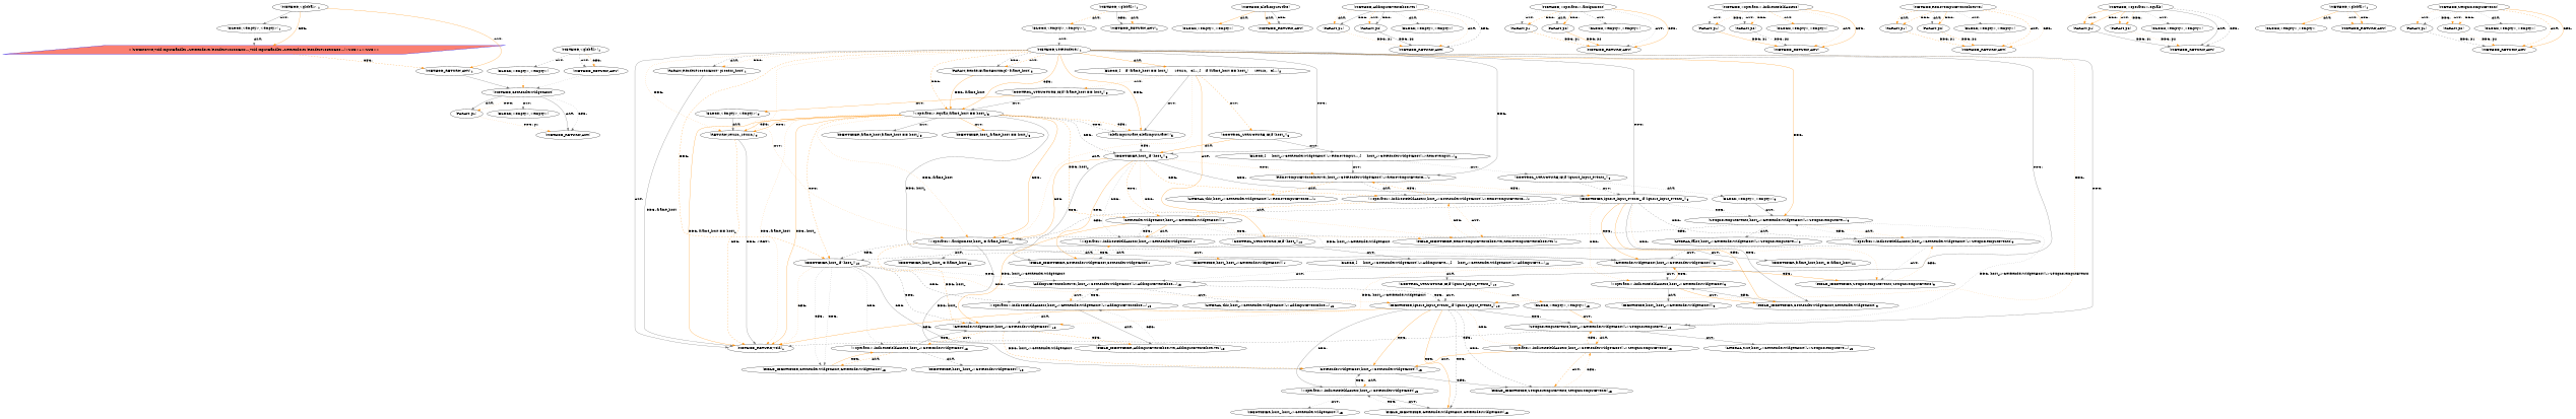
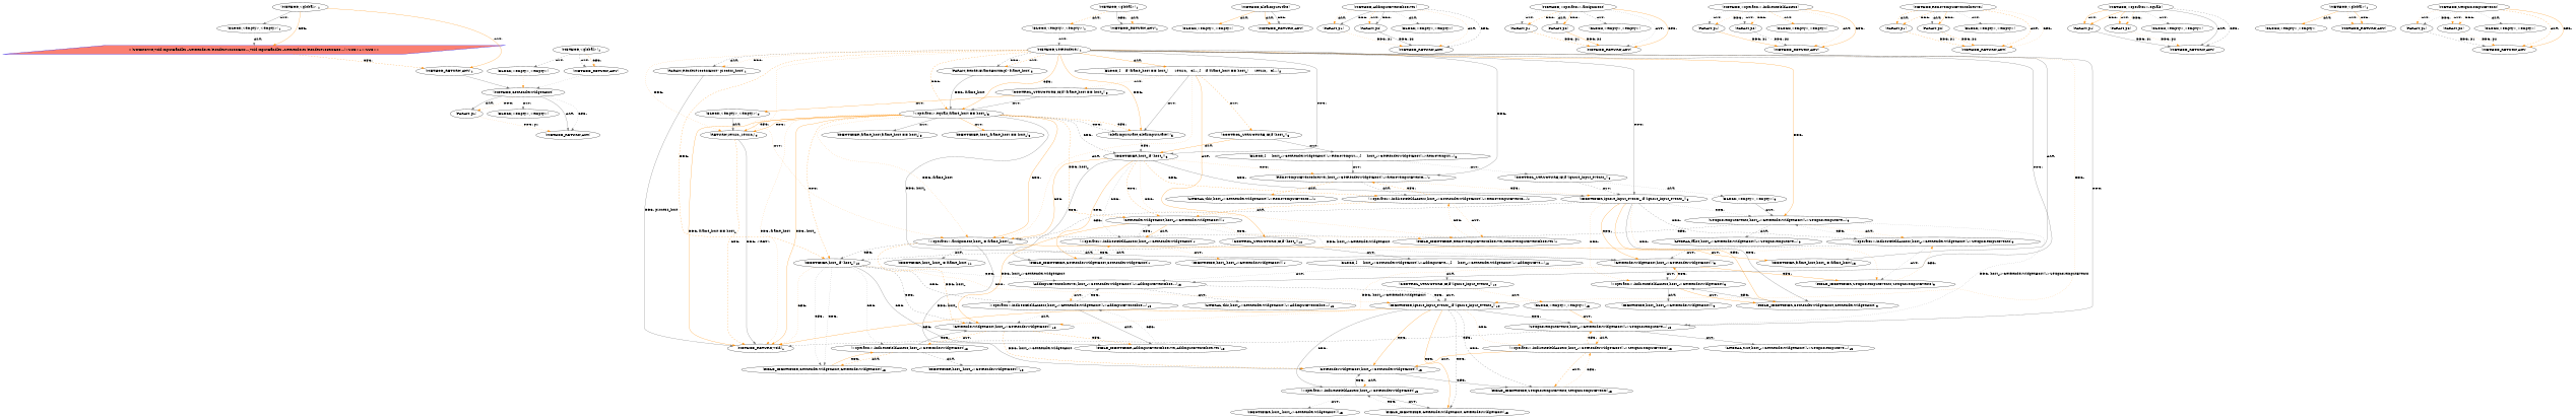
  digraph {
    edge [color=darkorange style=solid]
    n1 [label=<(METHOD,GetRenderWidgetHost)>]
    n2 [label=<(PARAM,p1)>]
    n3 [label=<(BLOCK,&lt;empty&gt;,&lt;empty&gt;)>]
    n4 [label=<(METHOD_RETURN,ANY)>]
    n5 [label=<(METHOD,&lt;global&gt;)<SUB>1</SUB>>]
    n6 [label=<(BLOCK,&lt;empty&gt;,&lt;empty&gt;)<SUB>1</SUB>>]
    n7 [label=<(METHOD_RETURN,ANY)<SUB>1</SUB>>]
    n8 [label=<(METHOD,SetRenderer)<SUB>1</SUB>>]
    n9 [label=<(PARAM,RenderProcessHost* process_host)<SUB>1</SUB>>]
    n10 [label=<(PARAM,RenderFrameHostImpl* frame_host)<SUB>2</SUB>>]
    n11 [label=<(BLOCK,{    if (frame_host == host_)      return;   Cl...,{    if (frame_host == host_)      return;   Cl...)<SUB>2</SUB>>]
    n12 [label=<(&lt;operator&gt;.equals,frame_host == host_)<SUB>3</SUB>>]
    n13 [label=<(RETURN,return;,return;)<SUB>4</SUB>>]
    n14 [label=<(ClearInputState,ClearInputState())<SUB>5</SUB>>]
    n15 [label=<(IDENTIFIER,host_,if (host_))<SUB>6</SUB>>]
    n16 [label=<(RemoveInputEventObserver,host_-&gt;GetRenderWidgetHost()-&gt;RemoveInputEventO...)<SUB>7</SUB>>]
    n17 [label=<(IDENTIFIER,ignore_input_events_,if (ignore_input_events_))<SUB>8</SUB>>]
    n18 [label=<(SetIgnoreInputEvents,host_-&gt;GetRenderWidgetHost()-&gt;SetIgnoreInputEve...)<SUB>9</SUB>>]
    n19 [label=<(&lt;operator&gt;.assignment,host_ = frame_host)<SUB>11</SUB>>]
    n20 [label=<(IDENTIFIER,host_,if (host_))<SUB>12</SUB>>]
    n21 [label=<(AddInputEventObserver,host_-&gt;GetRenderWidgetHost()-&gt;AddInputEventObse...)<SUB>13</SUB>>]
    n22 [label=<(IDENTIFIER,ignore_input_events_,if (ignore_input_events_))<SUB>14</SUB>>]
    n23 [label=<(SetIgnoreInputEvents,host_-&gt;GetRenderWidgetHost()-&gt;SetIgnoreInputEve...)<SUB>15</SUB>>]
    n24 [label=<(METHOD_RETURN,void)<SUB>1</SUB>>]
    n25 [label=<(CONTROL_STRUCTURE,IF,if (frame_host == host_))<SUB>3</SUB>>]
    n26 [label=<(CONTROL_STRUCTURE,IF,if (host_))<SUB>6</SUB>>]
    n27 [label=<(CONTROL_STRUCTURE,IF,if (host_))<SUB>12</SUB>>]
    n28 [label=<(IDENTIFIER,frame_host,frame_host == host_)<SUB>3</SUB>>]
    n29 [label=<(IDENTIFIER,host_,frame_host == host_)<SUB>3</SUB>>]
    n30 [label=<(GetRenderWidgetHost,host_-&gt;GetRenderWidgetHost())<SUB>7</SUB>>]
    n31 [label=<(GetRenderWidgetHost,host_-&gt;GetRenderWidgetHost())<SUB>9</SUB>>]
    n32 [label=<(&lt;operator&gt;.indirectFieldAccess,host_-&gt;GetRenderWidgetHost()-&gt;RemoveInputEventO...)<SUB>7</SUB>>]
    n33 [label=<(&lt;operator&gt;.indirectFieldAccess,host_-&gt;GetRenderWidgetHost)<SUB>7</SUB>>]
    n34 [label=<(FIELD_IDENTIFIER,GetRenderWidgetHost,GetRenderWidgetHost)<SUB>7</SUB>>]
    n35 [label=<(FIELD_IDENTIFIER,RemoveInputEventObserver,RemoveInputEventObserver)<SUB>7</SUB>>]
    n36 [label=<(LITERAL,this,host_-&gt;GetRenderWidgetHost()-&gt;RemoveInputEventO...)<SUB>7</SUB>>]
    n37 [label=<(&lt;operator&gt;.indirectFieldAccess,host_-&gt;GetRenderWidgetHost()-&gt;SetIgnoreInputEvents)<SUB>9</SUB>>]
    n38 [label=<(&lt;operator&gt;.indirectFieldAccess,host_-&gt;GetRenderWidgetHost)<SUB>9</SUB>>]
    n39 [label=<(FIELD_IDENTIFIER,GetRenderWidgetHost,GetRenderWidgetHost)<SUB>9</SUB>>]
    n40 [label=<(FIELD_IDENTIFIER,SetIgnoreInputEvents,SetIgnoreInputEvents)<SUB>9</SUB>>]
    n41 [label=<(LITERAL,false,host_-&gt;GetRenderWidgetHost()-&gt;SetIgnoreInputEve...)<SUB>9</SUB>>]
    n42 [label=<(GetRenderWidgetHost,host_-&gt;GetRenderWidgetHost())<SUB>13</SUB>>]
-   n43 [label=<(IDENTIFIER,host_,host_ = frame_host)<SUB>61</SUB>>]
-   n44 [label=<(IDENTIFIER,frame_host,host_ = frame_host)<SUB>11</SUB>>]
+   n43 [label=<(IDENTIFIER,host_,host_ = frame_host)<SUB>11</SUB>>]
+   n44 [label=<(IDENTIFIER,frame_host,host_ = frame_host)<SUB>13</SUB>>]
    n45 [label=<(GetRenderWidgetHost,host_-&gt;GetRenderWidgetHost())<SUB>15</SUB>>]
    n46 [label=<(&lt;operator&gt;.indirectFieldAccess,host_-&gt;GetRenderWidgetHost()-&gt;AddInputEventObse...)<SUB>13</SUB>>]
    n47 [label=<(&lt;operator&gt;.indirectFieldAccess,host_-&gt;GetRenderWidgetHost)<SUB>13</SUB>>]
    n48 [label=<(FIELD_IDENTIFIER,GetRenderWidgetHost,GetRenderWidgetHost)<SUB>13</SUB>>]
    n49 [label=<(FIELD_IDENTIFIER,AddInputEventObserver,AddInputEventObserver)<SUB>13</SUB>>]
    n50 [label=<(LITERAL,this,host_-&gt;GetRenderWidgetHost()-&gt;AddInputEventObse...)<SUB>13</SUB>>]
    n51 [label=<(&lt;operator&gt;.indirectFieldAccess,host_-&gt;GetRenderWidgetHost()-&gt;SetIgnoreInputEvents)<SUB>15</SUB>>]
    n52 [label=<(&lt;operator&gt;.indirectFieldAccess,host_-&gt;GetRenderWidgetHost)<SUB>15</SUB>>]
    n53 [label=<(FIELD_IDENTIFIER,GetRenderWidgetHost,GetRenderWidgetHost)<SUB>15</SUB>>]
    n54 [label=<(FIELD_IDENTIFIER,SetIgnoreInputEvents,SetIgnoreInputEvents)<SUB>15</SUB>>]
    n55 [label=<(LITERAL,true,host_-&gt;GetRenderWidgetHost()-&gt;SetIgnoreInputEve...)<SUB>15</SUB>>]
    n56 [label=<(BLOCK,&lt;empty&gt;,&lt;empty&gt;)<SUB>4</SUB>>]
    n57 [label=<(BLOCK,{     host_-&gt;GetRenderWidgetHost()-&gt;RemoveInput...,{     host_-&gt;GetRenderWidgetHost()-&gt;RemoveInput...)<SUB>6</SUB>>]
    n58 [label=<(BLOCK,{     host_-&gt;GetRenderWidgetHost()-&gt;AddInputEve...,{     host_-&gt;GetRenderWidgetHost()-&gt;AddInputEve...)<SUB>12</SUB>>]
    n59 [label=<(CONTROL_STRUCTURE,IF,if (ignore_input_events_))<SUB>8</SUB>>]
    n60 [label=<(IDENTIFIER,host_,host_-&gt;GetRenderWidgetHost())<SUB>7</SUB>>]
    n61 [label=<(BLOCK,&lt;empty&gt;,&lt;empty&gt;)<SUB>9</SUB>>]
    n62 [label=<(IDENTIFIER,host_,host_-&gt;GetRenderWidgetHost())<SUB>9</SUB>>]
    n63 [label=<(CONTROL_STRUCTURE,IF,if (ignore_input_events_))<SUB>14</SUB>>]
    n64 [label=<(IDENTIFIER,host_,host_-&gt;GetRenderWidgetHost())<SUB>13</SUB>>]
    n65 [label=<(BLOCK,&lt;empty&gt;,&lt;empty&gt;)<SUB>15</SUB>>]
    n66 [label=<(IDENTIFIER,host_,host_-&gt;GetRenderWidgetHost())<SUB>15</SUB>>]
    n67 [label=<(METHOD,ClearInputState)>]
    n68 [label=<(BLOCK,&lt;empty&gt;,&lt;empty&gt;)>]
    n69 [label=<(METHOD_RETURN,ANY)>]
    n70 [label=<(METHOD,AddInputEventObserver)>]
    n71 [label=<(PARAM,p1)>]
    n72 [label=<(PARAM,p2)>]
    n73 [label=<(BLOCK,&lt;empty&gt;,&lt;empty&gt;)>]
    n74 [label=<(METHOD_RETURN,ANY)>]
    n75 [label=<(METHOD,&lt;operator&gt;.assignment)>]
    n76 [label=<(PARAM,p1)>]
    n77 [label=<(PARAM,p2)>]
    n78 [label=<(BLOCK,&lt;empty&gt;,&lt;empty&gt;)>]
    n79 [label=<(METHOD_RETURN,ANY)>]
    n80 [label=<(METHOD,&lt;operator&gt;.indirectFieldAccess)>]
    n81 [label=<(PARAM,p1)>]
    n82 [label=<(PARAM,p2)>]
    n83 [label=<(BLOCK,&lt;empty&gt;,&lt;empty&gt;)>]
    n84 [label=<(METHOD_RETURN,ANY)>]
    n85 [label=<(METHOD,RemoveInputEventObserver)>]
    n86 [label=<(PARAM,p1)>]
    n87 [label=<(PARAM,p2)>]
    n88 [label=<(BLOCK,&lt;empty&gt;,&lt;empty&gt;)>]
    n89 [label=<(METHOD_RETURN,ANY)>]
    n90 [label=<(METHOD,&lt;operator&gt;.equals)>]
    n91 [label=<(PARAM,p1)>]
    n92 [label=<(PARAM,p2)>]
    n93 [label=<(BLOCK,&lt;empty&gt;,&lt;empty&gt;)>]
    n94 [label=<(METHOD_RETURN,ANY)>]
    n95 [label=<(METHOD,&lt;global&gt;)<SUB>1</SUB>>]
    n96 [label=<(BLOCK,&lt;empty&gt;,&lt;empty&gt;)>]
    n97 [label=<(METHOD_RETURN,ANY)>]
    n98 [label=<(METHOD,SetIgnoreInputEvents)>]
    n99 [label=<(PARAM,p1)>]
    n100 [label=<(PARAM,p2)>]
    n101 [label=<(BLOCK,&lt;empty&gt;,&lt;empty&gt;)>]
    n102 [label=<(METHOD_RETURN,ANY)>]
    n103 [label=<(METHOD,&lt;global&gt;)<SUB>1</SUB>>]
    n104 [label=<(BLOCK,&lt;empty&gt;,&lt;empty&gt;)<SUB>1</SUB>>]
    n105 [color=blue fillcolor=salmon label="<(UNKNOWN,void InputHandler::SetRenderer(RenderProcessHos...,void InputHandler::SetRenderer(RenderProcessHos...)<SUB>1</SUB>>" shape=parallelogram style=filled]
    n106 [label=<(METHOD_RETURN,ANY)<SUB>1</SUB>>]
    n107 [label=<(METHOD,&lt;global&gt;)<SUB>1</SUB>>]
    n108 [label=<(BLOCK,&lt;empty&gt;,&lt;empty&gt;)>]
    n109 [label=<(METHOD_RETURN,ANY)>]
    n1 -> n2 [color=gray40 label="AST: "]
    n1 -> n2 [label="DDG: " style=dotted]
    n1 -> n3 [color=gray40 label="AST: " style=dotted]
    n1 -> n4 [color=gray40 label="AST: "]
    n1 -> n4 [color=gray40 label="CFG: " style=dotted]
    n2 -> n4 [label="DDG: p1" style=dotted]
    n5 -> n6 [label="AST: " style=dashed]
    n5 -> n7 [label="AST: " style=dotted]
    n5 -> n7 [color=gray40 label="CFG: "]
    n6 -> n8 [color=gray40 label="AST: " style=dotted]
    n8 -> n9 [color=gray40 label="AST: " style=dashed]
    n8 -> n9 [label="DDG: " style=dotted]
    n8 -> n10 [label="AST: " style=dashed]
    n8 -> n10 [color=gray40 label="DDG: " style=dashed]
    n8 -> n11 [label="AST: "]
    n8 -> n12 [label="CFG: "]
    n8 -> n12 [label="DDG: " style=dashed]
    n8 -> n13 [label="DDG: " style=dotted]
    n8 -> n14 [label="DDG: "]
    n8 -> n15 [color=gray40 label="DDG: "]
    n8 -> n16 [color=gray40 label="DDG: "]
    n8 -> n17 [color=gray40 label="DDG: "]
    n8 -> n18 [label="DDG: "]
    n8 -> n19 [label="AST: " style=dotted]
    n8 -> n20 [label="DDG: " style=dashed]
    n8 -> n21 [color=gray40 label="DDG: "]
    n8 -> n22 [label="DDG: " style=dotted]
    n8 -> n23 [color=gray40 label="DDG: "]
-   n8 -> n24 [color=gray40 label="AST: "]
-   n9 -> n24 [color=gray40 label="DDG: frame_host"]
-   n10 -> n12 [label="DDG: frame_host"]
+   n8 -> n44 [color=gray40 label="AST: "]
+   n9 -> n24 [color=gray40 label="DDG: process_host"]
+   n10 -> n12 [color=gray40 label="DDG: frame_host"]
    n11 -> n14 [color=gray40 label="AST: "]
    n11 -> n19 [label="AST: " style=dotted]
    n11 -> n25 [label="AST: " style=dotted]
    n11 -> n26 [label="AST: " style=dashed]
    n11 -> n27 [label="AST: "]
    n12 -> n13 [label="CFG: "]
    n12 -> n13 [label="CDG: "]
    n12 -> n14 [label="CFG: " style=dashed]
    n12 -> n14 [color=gray40 label="CDG: " style=dashed]
    n12 -> n15 [color=gray40 label="CDG: " style=dashed]
    n12 -> n19 [label="DDG: frame_host" style=dotted]
    n12 -> n19 [label="CDG: "]
    n12 -> n20 [label="CDG: " style=dashed]
    n12 -> n24 [label="DDG: frame_host" style=dotted]
    n12 -> n24 [label="DDG: host_"]
    n12 -> n24 [label="DDG: frame_host == host_"]
    n12 -> n28 [color=gray40 label="AST: "]
    n12 -> n29 [label="AST: "]
    n12 -> n30 [label="DDG: host_" style=dashed]
    n12 -> n31 [color=gray40 label="DDG: host_"]
    n13 -> n24 [label="CFG: " style=dashed]
    n13 -> n24 [color=gray40 label="DDG: &lt;RET&gt;"]
    n14 -> n15 [color=gray40 label="CFG: " style=dashed]
    n15 -> n16 [label="CDG: " style=dotted]
    n15 -> n17 [color=gray40 label="CDG: "]
    n15 -> n19 [label="CFG: "]
    n15 -> n30 [label="CDG: " style=dashed]
    n15 -> n32 [label="CDG: " style=dashed]
    n15 -> n33 [color=gray40 label="CDG: " style=dotted]
    n15 -> n34 [color=gray40 label="CFG: "]
    n15 -> n34 [label="CDG: "]
    n15 -> n35 [label="CDG: " style=dotted]
    n16 -> n17 [label="CFG: " style=dotted]
    n16 -> n32 [color=gray40 label="AST: " style=dashed]
    n16 -> n36 [label="AST: " style=dashed]
    n17 -> n18 [color=gray40 label="CDG: " style=dotted]
    n17 -> n19 [color=gray40 label="CFG: " style=dashed]
    n17 -> n31 [label="CDG: "]
    n17 -> n37 [color=gray40 label="CDG: " style=dashed]
    n17 -> n38 [label="CDG: " style=dotted]
    n17 -> n39 [label="CFG: "]
    n17 -> n39 [color=gray40 label="CDG: "]
    n17 -> n40 [label="CDG: " style=dotted]
    n18 -> n19 [color=gray40 label="CFG: " style=dashed]
    n18 -> n23 [color=gray40 label="DDG: host_-&gt;GetRenderWidgetHost()-&gt;SetIgnoreInputEvents" style=dotted]
    n18 -> n37 [label="AST: " style=dotted]
    n18 -> n41 [color=gray40 label="AST: " style=dashed]
    n19 -> n20 [color=gray40 label="CFG: " style=dashed]
    n19 -> n42 [label="DDG: host_" style=dashed]
    n19 -> n43 [color=gray40 label="AST: " style=dashed]
-   n19 -> n44 [color=gray40 label="AST: "]
+   n19 -> n44 [label="AST: "]
    n19 -> n45 [color=gray40 label="DDG: host_"]
    n20 -> n21 [color=gray40 label="CDG: " style=dotted]
    n20 -> n22 [label="CDG: " style=dotted]
    n20 -> n24 [label="CFG: " style=dotted]
    n20 -> n42 [color=gray40 label="CDG: " style=dashed]
    n20 -> n46 [color=gray40 label="CDG: " style=dashed]
    n20 -> n47 [color=gray40 label="CDG: " style=dotted]
    n20 -> n48 [color=gray40 label="CFG: " style=dotted]
    n20 -> n48 [color=gray40 label="CDG: " style=dotted]
    n20 -> n49 [color=gray40 label="CDG: "]
    n21 -> n22 [color=gray40 label="CFG: " style=dashed]
    n21 -> n46 [label="AST: " style=dashed]
    n21 -> n50 [color=gray40 label="AST: " style=dashed]
    n22 -> n23 [color=gray40 label="CDG: "]
    n22 -> n24 [label="CFG: "]
    n22 -> n45 [label="CDG: "]
    n22 -> n51 [label="CDG: " style=dotted]
    n22 -> n52 [color=gray40 label="CDG: "]
    n22 -> n53 [label="CFG: "]
    n22 -> n53 [color=gray40 label="CDG: " style=dashed]
    n22 -> n54 [color=gray40 label="CDG: " style=dashed]
    n23 -> n24 [color=gray40 label="CFG: " style=dashed]
    n23 -> n51 [label="AST: " style=dashed]
    n23 -> n55 [color=gray40 label="AST: "]
    n25 -> n12 [color=gray40 label="AST: "]
    n25 -> n56 [label="AST: "]
    n26 -> n15 [label="AST: "]
    n26 -> n57 [color=gray40 label="AST: "]
    n27 -> n20 [color=gray40 label="AST: " style=dashed]
    n27 -> n58 [color=gray40 label="AST: "]
    n30 -> n31 [color=gray40 label="DDG: host_-&gt;GetRenderWidgetHost" style=dotted]
    n30 -> n33 [label="AST: "]
    n30 -> n35 [label="CFG: " style=dotted]
    n30 -> n42 [label="DDG: host_-&gt;GetRenderWidgetHost"]
    n31 -> n38 [color=gray40 label="AST: " style=dotted]
    n31 -> n40 [label="CFG: "]
    n31 -> n42 [label="DDG: host_-&gt;GetRenderWidgetHost" style=dotted]
    n32 -> n16 [label="CFG: " style=dashed]
    n32 -> n30 [label="AST: " style=dashed]
    n32 -> n35 [label="AST: " style=dotted]
    n33 -> n30 [color=gray40 label="CFG: " style=dashed]
    n33 -> n34 [color=gray40 label="AST: " style=dotted]
    n33 -> n60 [label="AST: " style=dotted]
    n34 -> n33 [label="CFG: " style=dotted]
    n35 -> n32 [label="CFG: " style=dotted]
    n37 -> n18 [color=gray40 label="CFG: " style=dotted]
    n37 -> n31 [color=gray40 label="AST: " style=dashed]
    n37 -> n40 [color=gray40 label="AST: " style=dotted]
    n38 -> n31 [label="CFG: "]
    n38 -> n39 [label="AST: "]
    n38 -> n62 [color=gray40 label="AST: "]
    n39 -> n38 [color=gray40 label="CFG: "]
    n40 -> n37 [label="CFG: " style=dotted]
    n42 -> n45 [label="DDG: host_-&gt;GetRenderWidgetHost" style=dashed]
    n42 -> n47 [label="AST: " style=dashed]
    n42 -> n49 [label="CFG: " style=dashed]
    n45 -> n52 [label="AST: " style=dotted]
    n45 -> n54 [color=gray40 label="CFG: "]
    n46 -> n21 [color=gray40 label="CFG: " style=dashed]
    n46 -> n42 [color=gray40 label="AST: " style=dotted]
    n46 -> n49 [color=gray40 label="AST: "]
    n47 -> n42 [color=gray40 label="CFG: "]
    n47 -> n48 [label="AST: " style=dashed]
    n47 -> n64 [color=gray40 label="AST: " style=dashed]
    n48 -> n47 [label="CFG: "]
    n49 -> n46 [color=gray40 label="CFG: " style=dotted]
    n51 -> n23 [label="CFG: " style=dashed]
    n51 -> n45 [label="AST: "]
    n51 -> n54 [label="AST: " style=dashed]
    n52 -> n45 [color=gray40 label="CFG: "]
    n52 -> n53 [color=gray40 label="AST: "]
    n52 -> n66 [color=gray40 label="AST: " style=dotted]
    n53 -> n52 [color=gray40 label="CFG: " style=dotted]
    n54 -> n51 [label="CFG: " style=dotted]
    n56 -> n13 [color=gray40 label="AST: "]
    n57 -> n16 [color=gray40 label="AST: "]
    n57 -> n59 [color=gray40 label="AST: " style=dotted]
    n58 -> n21 [color=gray40 label="AST: " style=dotted]
    n58 -> n63 [color=gray40 label="AST: " style=dotted]
    n59 -> n17 [color=gray40 label="AST: " style=dashed]
    n59 -> n61 [color=gray40 label="AST: " style=dotted]
    n61 -> n18 [color=gray40 label="AST: "]
    n63 -> n22 [color=gray40 label="AST: " style=dotted]
    n63 -> n65 [label="AST: " style=dotted]
    n65 -> n23 [label="AST: "]
    n67 -> n68 [label="AST: "]
    n67 -> n69 [label="AST: "]
    n67 -> n69 [color=gray40 label="CFG: "]
    n70 -> n71 [label="AST: " style=dotted]
    n70 -> n71 [color=gray40 label="DDG: "]
    n70 -> n72 [label="AST: " style=dashed]
    n70 -> n72 [color=gray40 label="DDG: "]
    n70 -> n73 [color=gray40 label="AST: " style=dotted]
    n70 -> n74 [label="AST: " style=dotted]
    n70 -> n74 [color=gray40 label="CFG: " style=dashed]
    n71 -> n74 [label="DDG: p1" style=dotted]
    n72 -> n74 [color=gray40 label="DDG: p2"]
    n75 -> n76 [color=gray40 label="AST: " style=dotted]
    n75 -> n76 [label="DDG: " style=dashed]
    n75 -> n77 [color=gray40 label="AST: " style=dashed]
    n75 -> n77 [label="DDG: "]
    n75 -> n78 [color=gray40 label="AST: " style=dashed]
    n75 -> n79 [color=gray40 label="AST: " style=dotted]
    n75 -> n79 [label="CFG: "]
    n76 -> n79 [label="DDG: p1" style=dashed]
    n77 -> n79 [label="DDG: p2"]
    n80 -> n81 [color=gray40 label="AST: " style=dotted]
    n80 -> n81 [label="DDG: " style=dotted]
    n80 -> n82 [color=gray40 label="AST: " style=dotted]
    n80 -> n82 [label="DDG: " style=dotted]
    n80 -> n83 [label="AST: " style=dashed]
    n80 -> n84 [label="AST: " style=dotted]
    n80 -> n84 [label="CFG: "]
    n81 -> n84 [label="DDG: p1"]
    n82 -> n84 [color=gray40 label="DDG: p2" style=dashed]
    n85 -> n86 [label="AST: " style=dashed]
    n85 -> n86 [label="DDG: " style=dashed]
    n85 -> n87 [color=gray40 label="AST: " style=dotted]
    n85 -> n87 [label="DDG: "]
    n85 -> n88 [color=gray40 label="AST: " style=dotted]
    n85 -> n89 [label="AST: " style=dashed]
    n85 -> n89 [label="CFG: " style=dotted]
    n86 -> n89 [label="DDG: p1" style=dashed]
    n87 -> n89 [label="DDG: p2" style=dashed]
    n90 -> n91 [label="AST: "]
    n90 -> n91 [label="DDG: "]
    n90 -> n92 [label="AST: "]
    n90 -> n92 [label="DDG: " style=dashed]
    n90 -> n93 [color=gray40 label="AST: " style=dotted]
    n90 -> n94 [color=gray40 label="AST: "]
    n90 -> n94 [color=gray40 label="CFG: " style=dashed]
    n91 -> n94 [color=gray40 label="DDG: p1"]
    n92 -> n94 [label="DDG: p2" style=dotted]
    n95 -> n96 [label="AST: "]
    n95 -> n97 [label="AST: " style=dotted]
    n95 -> n97 [label="CFG: "]
    n98 -> n99 [label="AST: " style=dotted]
    n98 -> n99 [color=gray40 label="DDG: " style=dotted]
    n98 -> n100 [label="AST: " style=dotted]
    n98 -> n100 [label="DDG: " style=dotted]
    n98 -> n101 [color=gray40 label="AST: " style=dotted]
    n98 -> n102 [label="AST: " style=dashed]
    n98 -> n102 [label="CFG: "]
    n99 -> n102 [color=gray40 label="DDG: p1" style=dashed]
    n100 -> n102 [label="DDG: p2" style=dotted]
    n103 -> n104 [color=gray40 label="AST: "]
    n103 -> n105 [label="CFG: "]
    n103 -> n106 [label="AST: "]
    n104 -> n105 [color=gray40 label="AST: " style=dotted]
    n105 -> n106 [label="CFG: " style=dashed]
    n106 -> n1 [color=gray40]
    n107 -> n108 [color=gray40 label="AST: " style=dashed]
    n107 -> n109 [color=gray40 label="AST: " style=dashed]
    n107 -> n109 [label="CFG: " style=dashed]
    n108 -> n1 [style=dotted]
    n109 -> n1 [color=gray40 style=dotted]
  }
